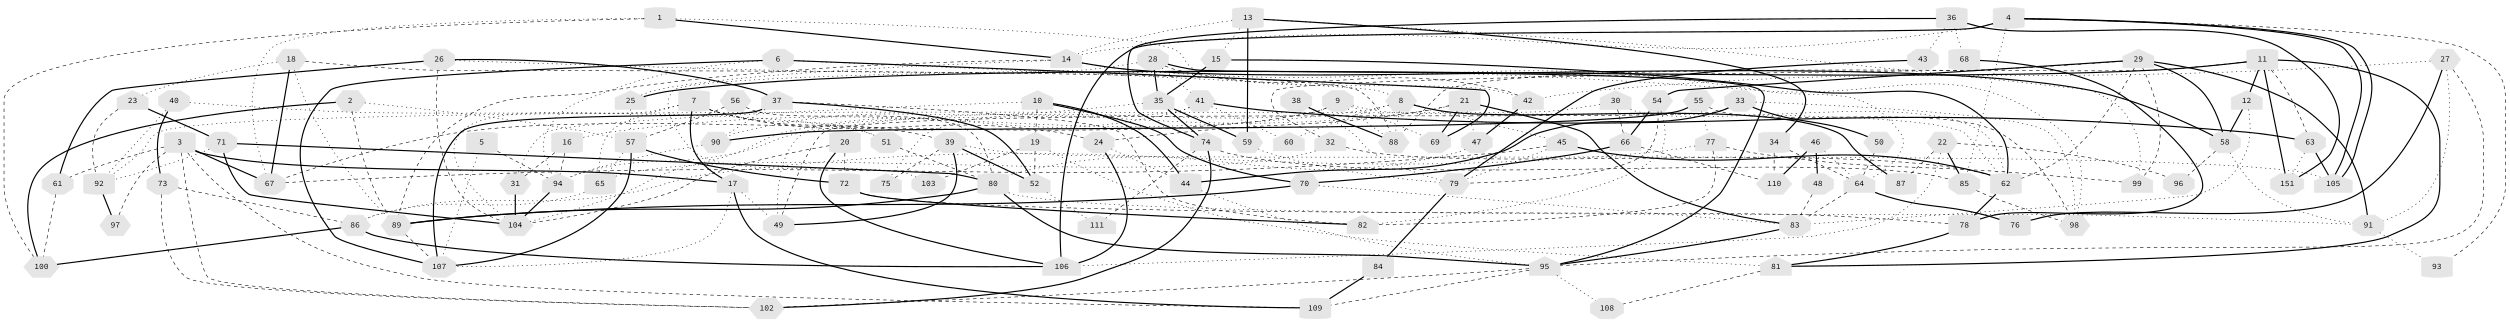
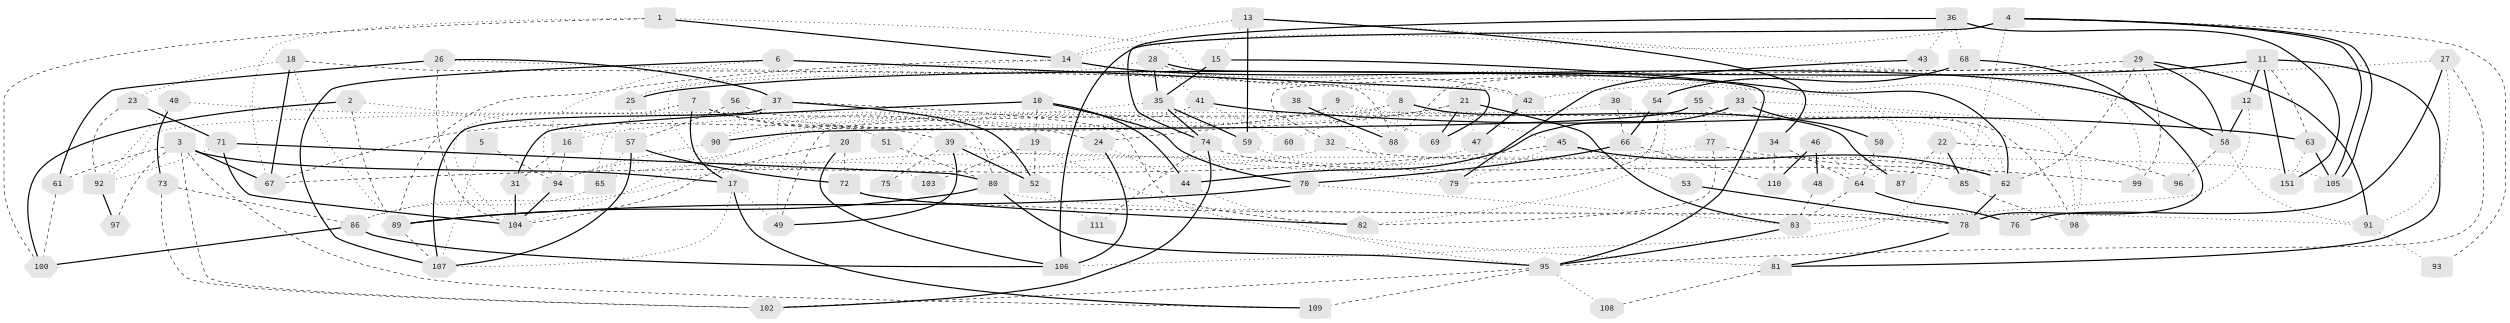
  graph {
    fontname="Source Code Pro"
    node [color=gray90 fontname="Source Code Pro" shape=octagon style=filled]
    edge [fontname="Source Code Pro" style=bold]
    1 [shape=cylinder]
    14 [shape=house]
    42 [shape=house]
    67
    100 [shape=hexagon]
    89 [shape=hexagon]
    25 [shape=house]
    58
    64 [shape=house]
    47
    2 [shape=hexagon]
    57 [shape=cylinder]
    107
    65 [shape=cylinder]
    72 [shape=cylinder]
    3 [shape=cylinder]
    17 [shape=house]
    61
    97 [shape=hexagon]
    102 [shape=hexagon]
    109 [shape=cylinder]
    49
    4 [shape=cylinder]
    85
    93 [shape=cylinder]
    105 [shape=house]
    106 [shape=house]
    98 [shape=hexagon]
    5 [shape=cylinder]
    94 [shape=house]
    104 [shape=hexagon]
    6
    8 [shape=hexagon]
    69
    16 [shape=cylinder]
    45 [shape=house]
    60 [shape=house]
    87 [shape=cylinder]
    88 [shape=hexagon]
    7 [shape=cylinder]
    24
    39
    51
    44 [shape=cylinder]
    75 [shape=house]
    52 [shape=house]
    80 [shape=cylinder]
    86 [shape=hexagon]
    31 [shape=hexagon]
    62 [shape=cylinder]
    79 [shape=hexagon]
+   53
    9
    78 [shape=cylinder]
    10 [shape=house]
    19 [shape=house]
    70 [shape=hexagon]
    81 [shape=house]
    103
    95 [shape=house]
    83
    11 [shape=cylinder]
    12 [shape=house]
    63
    n65 [label=151]
    108
    96
    91
    13 [shape=cylinder]
    15 [shape=hexagon]
    34 [shape=cylinder]
    59 [shape=hexagon]
    99 [shape=house]
    35 [shape=house]
    110 [shape=hexagon]
    76 [shape=cylinder]
    74 [shape=house]
    90 [shape=hexagon]
    18 [shape=hexagon]
    23 [shape=house]
    71
    92 [shape=cylinder]
    111 [shape=house]
    20 [shape=cylinder]
    82 [shape=house]
    21 [shape=cylinder]
    22 [shape=hexagon]
    26
    37 [shape=house]
    27 [shape=hexagon]
    28
    41 [shape=hexagon]
    29 [shape=house]
    32 [shape=house]
    54 [shape=hexagon]
    66 [shape=house]
    30 [shape=house]
    33
    50 [shape=hexagon]
    36 [shape=cylinder]
    43
    68 [shape=cylinder]
    38
-   84 [shape=cylinder]
    40
    73
    46
    48
    55 [shape=hexagon]
    77 [shape=house]
    56 [shape=hexagon]
    1 -- 14
    1 -- 42 [style=dotted]
    1 -- 67 [style=dotted]
    1 -- 100 [style=dashed]
    14 -- 89 [style=dashed]
    14 -- 25 [style=dotted]
    14 -- 58
    14 -- 64 [style=dotted]
    42 -- 47
    89 -- 107 [style=dashed]
    25 -- 57 [style=dotted]
    58 -- 96 [style=dashed]
    58 -- 91 [style=dotted]
    64 -- 83 [style=dashed]
    64 -- 76
    47 -- 80 [style=dotted]
    2 -- 100
    2 -- 89 [style=dashed]
    2 -- 57 [style=dotted]
    57 -- 107
    57 -- 65 [style=dotted]
    57 -- 72
    65 -- 86 [style=dotted]
    72 -- 78 [style=dashed]
    72 -- 82
    3 -- 67
    3 -- 17
    3 -- 61 [style=dashed]
    3 -- 97 [style=dashed]
    3 -- 102 [style=dashed]
    3 -- 109 [style=dashed]
    17 -- 107 [style=dotted]
    17 -- 109
    17 -- 49 [style=dotted]
    61 -- 100 [style=dashed]
    4 -- 14 [style=dotted]
    4 -- 85 [style=dotted]
    4 -- 93 [style=dashed]
    4 -- 105
    4 -- 105
    4 -- 106
    85 -- 98 [style=dashed]
    5 -- 107 [style=dotted]
    5 -- 94 [style=dashed]
    94 -- 104
    6 -- 107
    6 -- 94 [style=dotted]
    6 -- 8 [style=dotted]
    6 -- 69
    8 -- 16 [style=dotted]
    8 -- 45 [style=dotted]
    8 -- 60 [style=dotted]
    8 -- 87
    8 -- 88 [style=dotted]
    16 -- 94 [style=dashed]
    16 -- 31 [style=dashed]
    45 -- 67 [style=dashed]
    45 -- 62
    45 -- 79 [style=dotted]
+   45 -- 53 [style=dotted]
    7 -- 65 [style=dotted]
    7 -- 17
    7 -- 104 [style=dotted]
    7 -- 24 [style=dashed]
    7 -- 39 [style=dashed]
    7 -- 51 [style=dotted]
    24 -- 106
    24 -- 44 [style=dotted]
    39 -- 49
    39 -- 105 [style=dotted]
    39 -- 75 [style=dashed]
    39 -- 52
    51 -- 80 [style=dashed]
    44 -- 95 [style=dotted]
    52 -- 111 [style=dotted]
    80 -- 89
    80 -- 95
    80 -- 91 [style=dotted]
    86 -- 100
    86 -- 106
    31 -- 104
    62 -- 78
-   79 -- 84
+   53 -- 78
    9 -- 67 [style=dashed]
    9 -- 69 [style=dotted]
    9 -- 88 [style=dotted]
    9 -- 75 [style=dotted]
    9 -- 62 [style=dotted]
    78 -- 81
    10 -- 44
-   10 -- 31 [style=dotted]
+   10 -- 31
    10 -- 19 [style=dashed]
    10 -- 70
    19 -- 52 [style=dashed]
    19 -- 81 [style=dotted]
    19 -- 103 [style=dashed]
    70 -- 89
    70 -- 83 [style=dotted]
    81 -- 108 [style=dashed]
    95 -- 102 [style=dashed]
    95 -- 109 [style=dashed]
    95 -- 108 [style=dotted]
    83 -- 95
    11 -- 25
    11 -- 88 [style=dashed]
    11 -- 81
    11 -- 12
    11 -- 63 [style=dashed]
    11 -- n65
    12 -- 58
    12 -- 83 [style=dotted]
    63 -- 105
    63 -- n65 [style=dotted]
    91 -- 93 [style=dotted]
    13 -- 14 [style=dotted]
    13 -- 15 [style=dotted]
    13 -- 34
    13 -- 59
    13 -- 99 [style=dotted]
    15 -- 62
    15 -- 35
    34 -- 64 [style=dashed]
    34 -- 110 [style=dashed]
    59 -- 79 [style=dotted]
    35 -- 59
    35 -- 74
    35 -- 90 [style=dotted]
    74 -- 102
    74 -- 85 [style=dashed]
    74 -- 111 [style=dashed]
    90 -- 94 [style=dotted]
    18 -- 67
    18 -- 89 [style=dotted]
    18 -- 88 [style=dashed]
    18 -- 23 [style=dotted]
    23 -- 71
    23 -- 92 [style=dashed]
    71 -- 104
    71 -- 80
    71 -- 92 [style=dotted]
    92 -- 97
    20 -- 72 [style=dashed]
    20 -- 106
    20 -- 104 [style=dashed]
    21 -- 47 [style=dotted]
    21 -- 94 [style=dotted]
    21 -- 69
    21 -- 24 [style=dashed]
    21 -- 83
    22 -- 85
    22 -- 106 [style=dotted]
    22 -- 87 [style=dashed]
    22 -- 96 [style=dashed]
    26 -- 61
    26 -- 98 [style=dotted]
    26 -- 104 [style=dashed]
    26 -- 37
    37 -- 107
    37 -- 52
    37 -- 90 [style=dotted]
    37 -- 82 [style=dashed]
    27 -- 42 [style=dotted]
    27 -- 95 [style=dashed]
    27 -- 91 [style=dotted]
    27 -- 76
    28 -- 42 [style=dashed]
    28 -- 103 [style=dotted]
    28 -- 95
    28 -- 35
    28 -- 41 [style=dotted]
    41 -- 49 [style=dotted]
    41 -- 104 [style=dotted]
    41 -- 60 [style=dotted]
    41 -- 63
    29 -- 58
    29 -- 62 [style=dashed]
    29 -- 91
    29 -- 99 [style=dashed]
    29 -- 32 [style=dashed]
-   29 -- 54
+   68 -- 54
    32 -- 65 [style=dotted]
    32 -- 62 [style=dashed]
    54 -- 79 [style=dashed]
    54 -- 82 [style=dotted]
    54 -- 66
    66 -- 70
    66 -- 110 [style=dashed]
    30 -- 62 [style=dotted]
    30 -- 92 [style=dotted]
    30 -- 66 [style=dashed]
    33 -- 49 [style=dashed]
    33 -- 98 [style=dotted]
    33 -- 44
    33 -- 50
    50 -- 64 [style=dashed]
    36 -- n65
    36 -- 74
    36 -- 43 [style=dotted]
    36 -- 68 [style=dotted]
    43 -- 79
    68 -- 78
    38 -- 88
    38 -- 79 [style=dotted]
-   84 -- 109
    40 -- 51 [style=dotted]
    40 -- 92 [style=dotted]
    40 -- 73
    73 -- 102 [style=dashed]
    73 -- 86 [style=dashed]
    46 -- 64 [style=dotted]
    46 -- 110
    46 -- 48
    48 -- 83 [style=dashed]
    55 -- 98 [style=dashed]
    55 -- 90
    55 -- 77 [style=dotted]
    77 -- 86 [style=dotted]
    77 -- 99 [style=dashed]
    77 -- 82 [style=dashed]
    56 -- 57 [style=dashed]
    56 -- 80 [style=dashed]
  }
